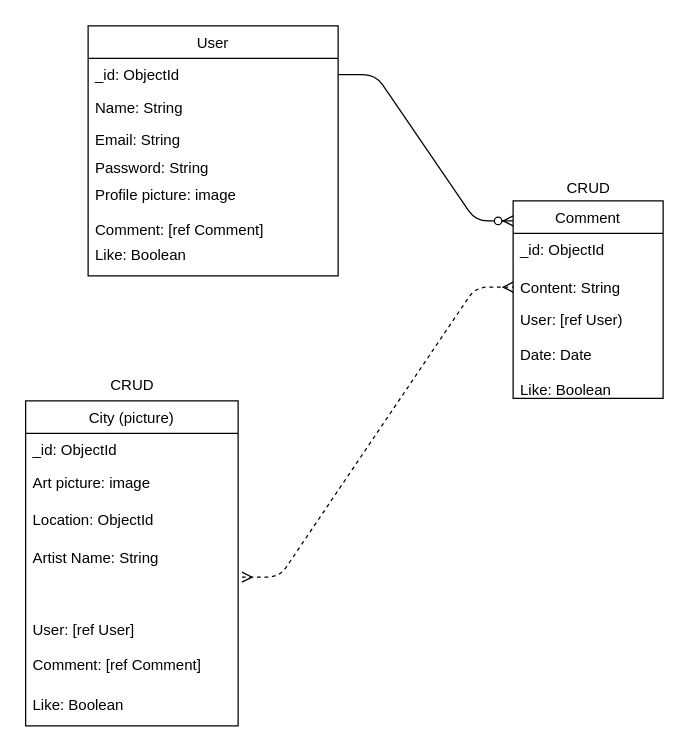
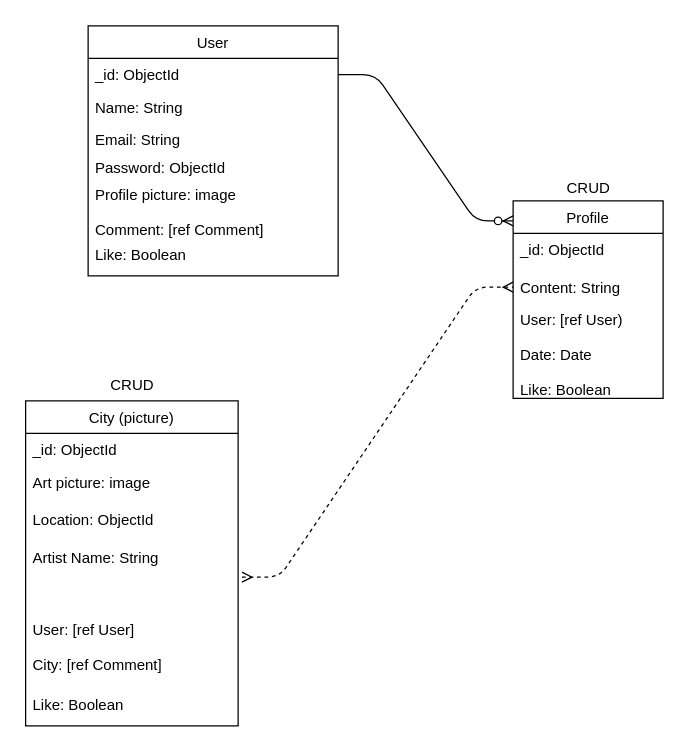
  <mxCell id="0" />
  <mxCell id="1" parent="0" />
  <mxCell id="2" value="User" style="swimlane;fontStyle=0;childLayout=stackLayout;horizontal=1;startSize=26;fillColor=none;horizontalStack=0;resizeParent=1;resizeParentMax=0;resizeLast=0;collapsible=1;marginBottom=0;" parent="1" vertex="1"><mxGeometry x="70" y="20" width="200" height="200" as="geometry" /></mxCell>
  <mxCell id="3" value="_id: ObjectId" style="text;strokeColor=none;fillColor=none;align=left;verticalAlign=top;spacingLeft=4;spacingRight=4;overflow=hidden;rotatable=0;points=[[0,0.5],[1,0.5]];portConstraint=eastwest;" parent="2" vertex="1"><mxGeometry y="26" width="200" height="26" as="geometry" /></mxCell>
  <mxCell id="4" value="Name: String&#10;&#10;" style="text;strokeColor=none;fillColor=none;align=left;verticalAlign=top;spacingLeft=4;spacingRight=4;overflow=hidden;rotatable=0;points=[[0,0.5],[1,0.5]];portConstraint=eastwest;" parent="2" vertex="1"><mxGeometry y="52" width="200" height="26" as="geometry" /></mxCell>
  <mxCell id="5" value="Email: String" style="text;strokeColor=none;fillColor=none;spacingLeft=4;spacingRight=4;overflow=hidden;rotatable=0;points=[[0,0.5],[1,0.5]];portConstraint=eastwest;fontSize=12;" parent="2" vertex="1"><mxGeometry y="78" width="200" height="22" as="geometry" /></mxCell>
- <mxCell id="6" value="Password: String" style="text;strokeColor=none;fillColor=none;spacingLeft=4;spacingRight=4;overflow=hidden;rotatable=0;points=[[0,0.5],[1,0.5]];portConstraint=eastwest;fontSize=12;" parent="2" vertex="1"><mxGeometry y="100" width="200" height="22" as="geometry" /></mxCell>
+ <mxCell id="6" value="Password: ObjectId" style="text;strokeColor=none;fillColor=none;spacingLeft=4;spacingRight=4;overflow=hidden;rotatable=0;points=[[0,0.5],[1,0.5]];portConstraint=eastwest;fontSize=12;" parent="2" vertex="1"><mxGeometry y="100" width="200" height="22" as="geometry" /></mxCell>
  <mxCell id="7" value="Profile picture: image&#10;&#10;Comment: [ref Comment]" style="text;strokeColor=none;fillColor=none;align=left;verticalAlign=top;spacingLeft=4;spacingRight=4;overflow=hidden;rotatable=0;points=[[0,0.5],[1,0.5]];portConstraint=eastwest;" parent="2" vertex="1"><mxGeometry y="122" width="200" height="28" as="geometry" /></mxCell>
  <mxCell id="8" value="Comment: [ref Comment]&#10;" style="text;strokeColor=none;fillColor=none;spacingLeft=4;spacingRight=4;overflow=hidden;rotatable=0;points=[[0,0.5],[1,0.5]];portConstraint=eastwest;fontSize=12;" parent="2" vertex="1"><mxGeometry y="150" width="200" height="20" as="geometry" /></mxCell>
  <mxCell id="9" value="Like: Boolean" style="text;strokeColor=none;fillColor=none;spacingLeft=4;spacingRight=4;overflow=hidden;rotatable=0;points=[[0,0.5],[1,0.5]];portConstraint=eastwest;fontSize=12;" parent="2" vertex="1"><mxGeometry y="170" width="200" height="30" as="geometry" /></mxCell>
  <mxCell id="10" value="City (picture)" style="swimlane;fontStyle=0;childLayout=stackLayout;horizontal=1;startSize=26;fillColor=none;horizontalStack=0;resizeParent=1;resizeParentMax=0;resizeLast=0;collapsible=1;marginBottom=0;" parent="1" vertex="1"><mxGeometry x="20" y="320" width="170" height="260" as="geometry" /></mxCell>
  <mxCell id="11" value="_id: ObjectId" style="text;strokeColor=none;fillColor=none;align=left;verticalAlign=top;spacingLeft=4;spacingRight=4;overflow=hidden;rotatable=0;points=[[0,0.5],[1,0.5]];portConstraint=eastwest;" parent="10" vertex="1"><mxGeometry y="26" width="170" height="26" as="geometry" /></mxCell>
  <mxCell id="12" value="Art picture: image" style="text;strokeColor=none;fillColor=none;spacingLeft=4;spacingRight=4;overflow=hidden;rotatable=0;points=[[0,0.5],[1,0.5]];portConstraint=eastwest;fontSize=12;" parent="10" vertex="1"><mxGeometry y="52" width="170" height="30" as="geometry" /></mxCell>
  <mxCell id="13" value="Location: ObjectId" style="text;strokeColor=none;fillColor=none;spacingLeft=4;spacingRight=4;overflow=hidden;rotatable=0;points=[[0,0.5],[1,0.5]];portConstraint=eastwest;fontSize=12;" parent="10" vertex="1"><mxGeometry y="82" width="170" height="30" as="geometry" /></mxCell>
  <mxCell id="14" value="Artist Name: String" style="text;strokeColor=none;fillColor=none;spacingLeft=4;spacingRight=4;overflow=hidden;rotatable=0;points=[[0,0.5],[1,0.5]];portConstraint=eastwest;fontSize=12;" parent="10" vertex="1"><mxGeometry y="112" width="170" height="30" as="geometry" /></mxCell>
- <mxCell id="15" value="&#10;&#10;User: [ref User]&#10;&#10;Comment: [ref Comment]&#10;" style="text;strokeColor=none;fillColor=none;align=left;verticalAlign=top;spacingLeft=4;spacingRight=4;overflow=hidden;rotatable=0;points=[[0,0.5],[1,0.5]];portConstraint=eastwest;" parent="10" vertex="1"><mxGeometry y="142" width="170" height="88" as="geometry" /></mxCell>
+ <mxCell id="15" value="&#10;&#10;User: [ref User]&#10;&#10;City: [ref Comment]&#10;" style="text;strokeColor=none;fillColor=none;align=left;verticalAlign=top;spacingLeft=4;spacingRight=4;overflow=hidden;rotatable=0;points=[[0,0.5],[1,0.5]];portConstraint=eastwest;" parent="10" vertex="1"><mxGeometry y="142" width="170" height="88" as="geometry" /></mxCell>
  <mxCell id="16" value="Like: Boolean " style="text;strokeColor=none;fillColor=none;spacingLeft=4;spacingRight=4;overflow=hidden;rotatable=0;points=[[0,0.5],[1,0.5]];portConstraint=eastwest;fontSize=12;" parent="10" vertex="1"><mxGeometry y="230" width="170" height="30" as="geometry" /></mxCell>
- <mxCell id="17" value="Comment" style="swimlane;fontStyle=0;childLayout=stackLayout;horizontal=1;startSize=26;fillColor=none;horizontalStack=0;resizeParent=1;resizeParentMax=0;resizeLast=0;collapsible=1;marginBottom=0;" parent="1" vertex="1"><mxGeometry x="410" y="160" width="120" height="158" as="geometry" /></mxCell>
+ <mxCell id="17" value="Profile" style="swimlane;fontStyle=0;childLayout=stackLayout;horizontal=1;startSize=26;fillColor=none;horizontalStack=0;resizeParent=1;resizeParentMax=0;resizeLast=0;collapsible=1;marginBottom=0;" parent="1" vertex="1"><mxGeometry x="410" y="160" width="120" height="158" as="geometry" /></mxCell>
  <mxCell id="18" value="_id: ObjectId" style="text;strokeColor=none;fillColor=none;spacingLeft=4;spacingRight=4;overflow=hidden;rotatable=0;points=[[0,0.5],[1,0.5]];portConstraint=eastwest;fontSize=12;" parent="17" vertex="1"><mxGeometry y="26" width="120" height="30" as="geometry" /></mxCell>
  <mxCell id="19" value="Content: String" style="text;strokeColor=none;fillColor=none;align=left;verticalAlign=top;spacingLeft=4;spacingRight=4;overflow=hidden;rotatable=0;points=[[0,0.5],[1,0.5]];portConstraint=eastwest;" parent="17" vertex="1"><mxGeometry y="56" width="120" height="26" as="geometry" /></mxCell>
  <mxCell id="20" value="User: [ref User)" style="text;strokeColor=none;fillColor=none;align=left;verticalAlign=top;spacingLeft=4;spacingRight=4;overflow=hidden;rotatable=0;points=[[0,0.5],[1,0.5]];portConstraint=eastwest;" parent="17" vertex="1"><mxGeometry y="82" width="120" height="28" as="geometry" /></mxCell>
  <mxCell id="21" value="Date: Date&#10;&#10;Like: Boolean" style="text;strokeColor=none;fillColor=none;align=left;verticalAlign=top;spacingLeft=4;spacingRight=4;overflow=hidden;rotatable=0;points=[[0,0.5],[1,0.5]];portConstraint=eastwest;" parent="17" vertex="1"><mxGeometry y="110" width="120" height="48" as="geometry" /></mxCell>
  <mxCell id="22" value="CRUD" style="text;html=1;align=center;verticalAlign=middle;resizable=0;points=[];autosize=1;strokeColor=none;" parent="1" vertex="1"><mxGeometry x="80" y="298" width="50" height="20" as="geometry" /></mxCell>
  <mxCell id="23" value="CRUD" style="text;html=1;align=center;verticalAlign=middle;resizable=0;points=[];autosize=1;strokeColor=none;" parent="1" vertex="1"><mxGeometry x="445" y="140" width="50" height="20" as="geometry" /></mxCell>
  <mxCell id="24" value="" style="edgeStyle=entityRelationEdgeStyle;fontSize=12;html=1;endArrow=ERzeroToMany;endFill=1;exitX=1;exitY=0.5;exitDx=0;exitDy=0;" parent="1" source="3" edge="1"><mxGeometry width="100" height="100" relative="1" as="geometry"><mxPoint x="270" y="110" as="sourcePoint" /><mxPoint x="410" y="176" as="targetPoint" /></mxGeometry></mxCell>
  <mxCell id="25" value="" style="edgeStyle=entityRelationEdgeStyle;fontSize=12;html=1;endArrow=ERmany;startArrow=ERmany;entryX=0;entryY=0.5;entryDx=0;entryDy=0;exitX=1.018;exitY=-0.011;exitDx=0;exitDy=0;exitPerimeter=0;dashed=1;" parent="1" source="15" target="19" edge="1"><mxGeometry width="100" height="100" relative="1" as="geometry"><mxPoint x="280" y="340" as="sourcePoint" /><mxPoint x="380" y="240" as="targetPoint" /></mxGeometry></mxCell>
